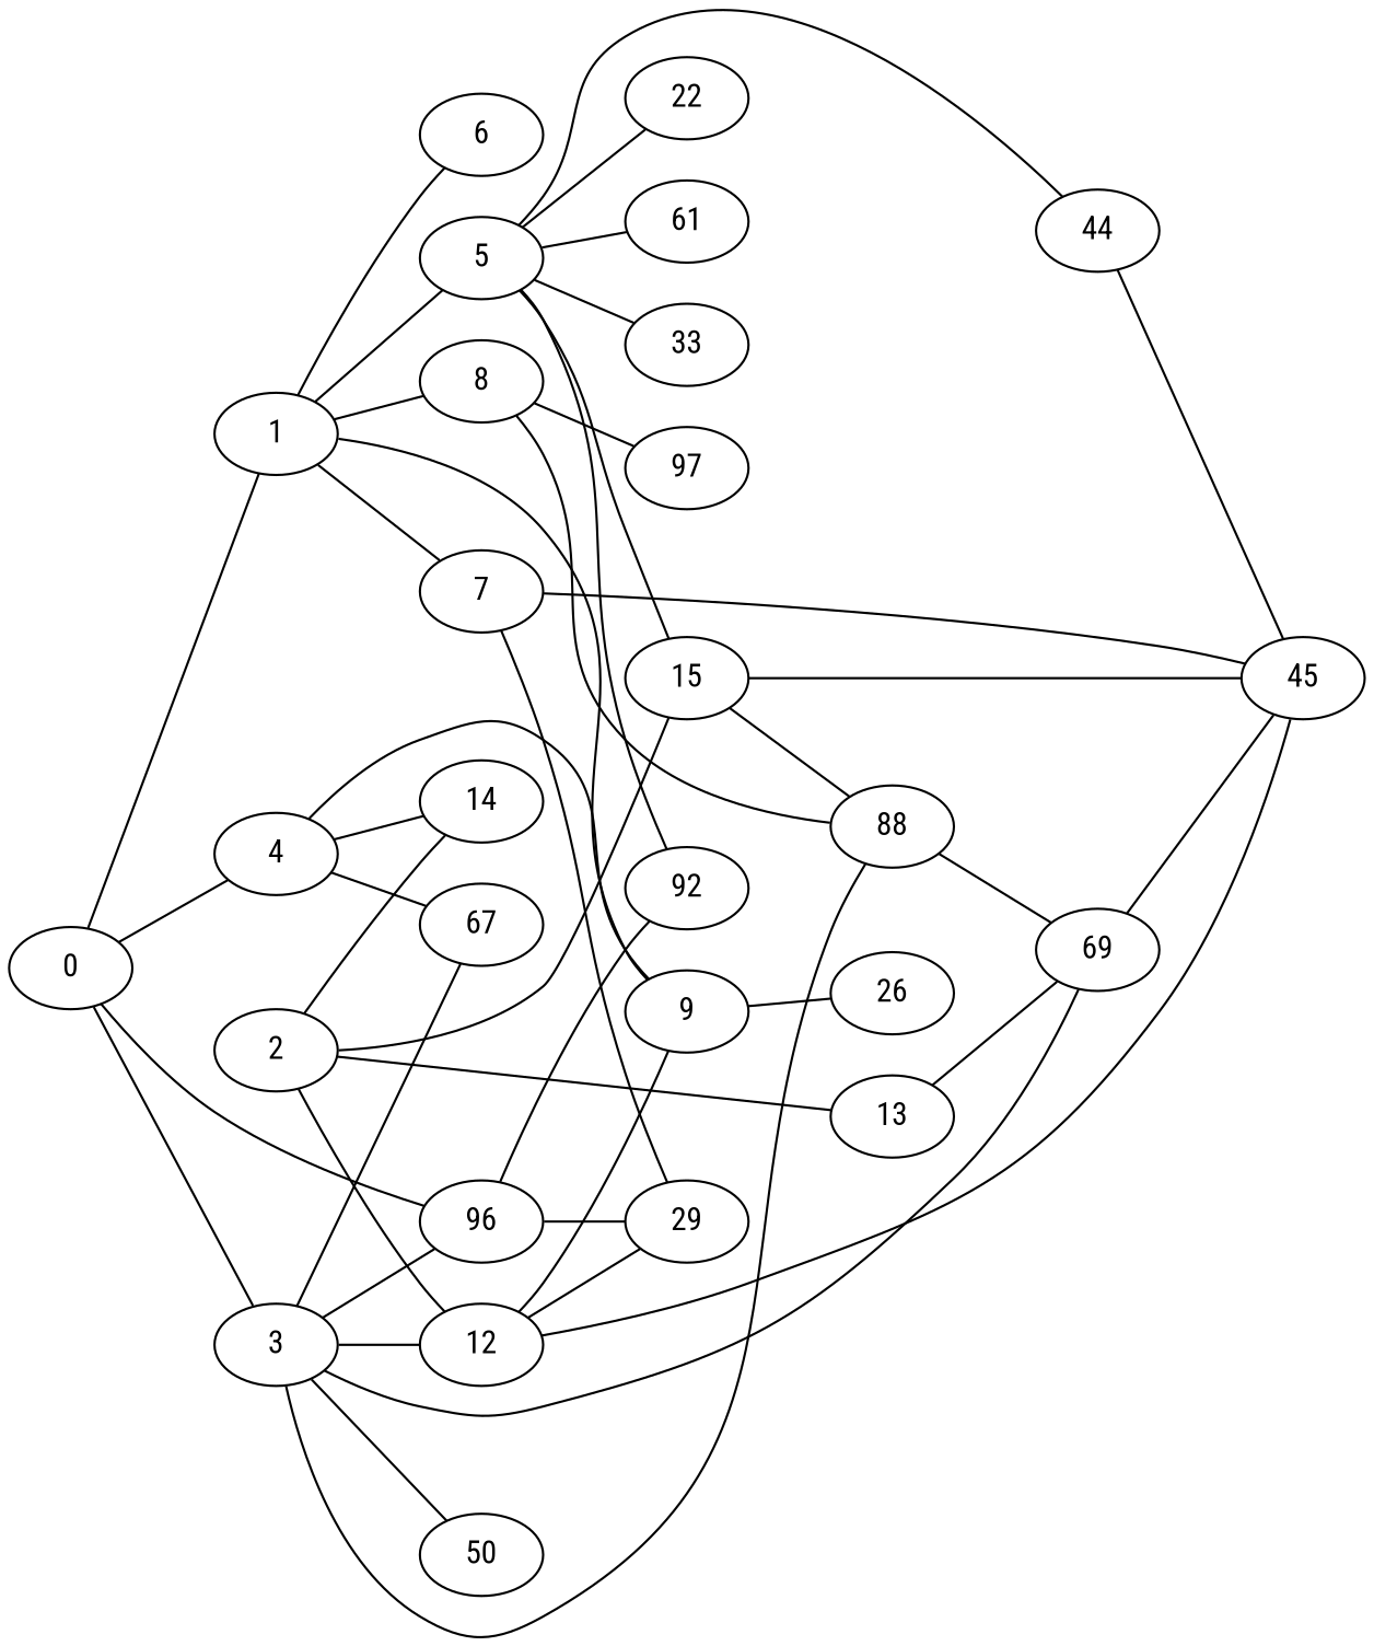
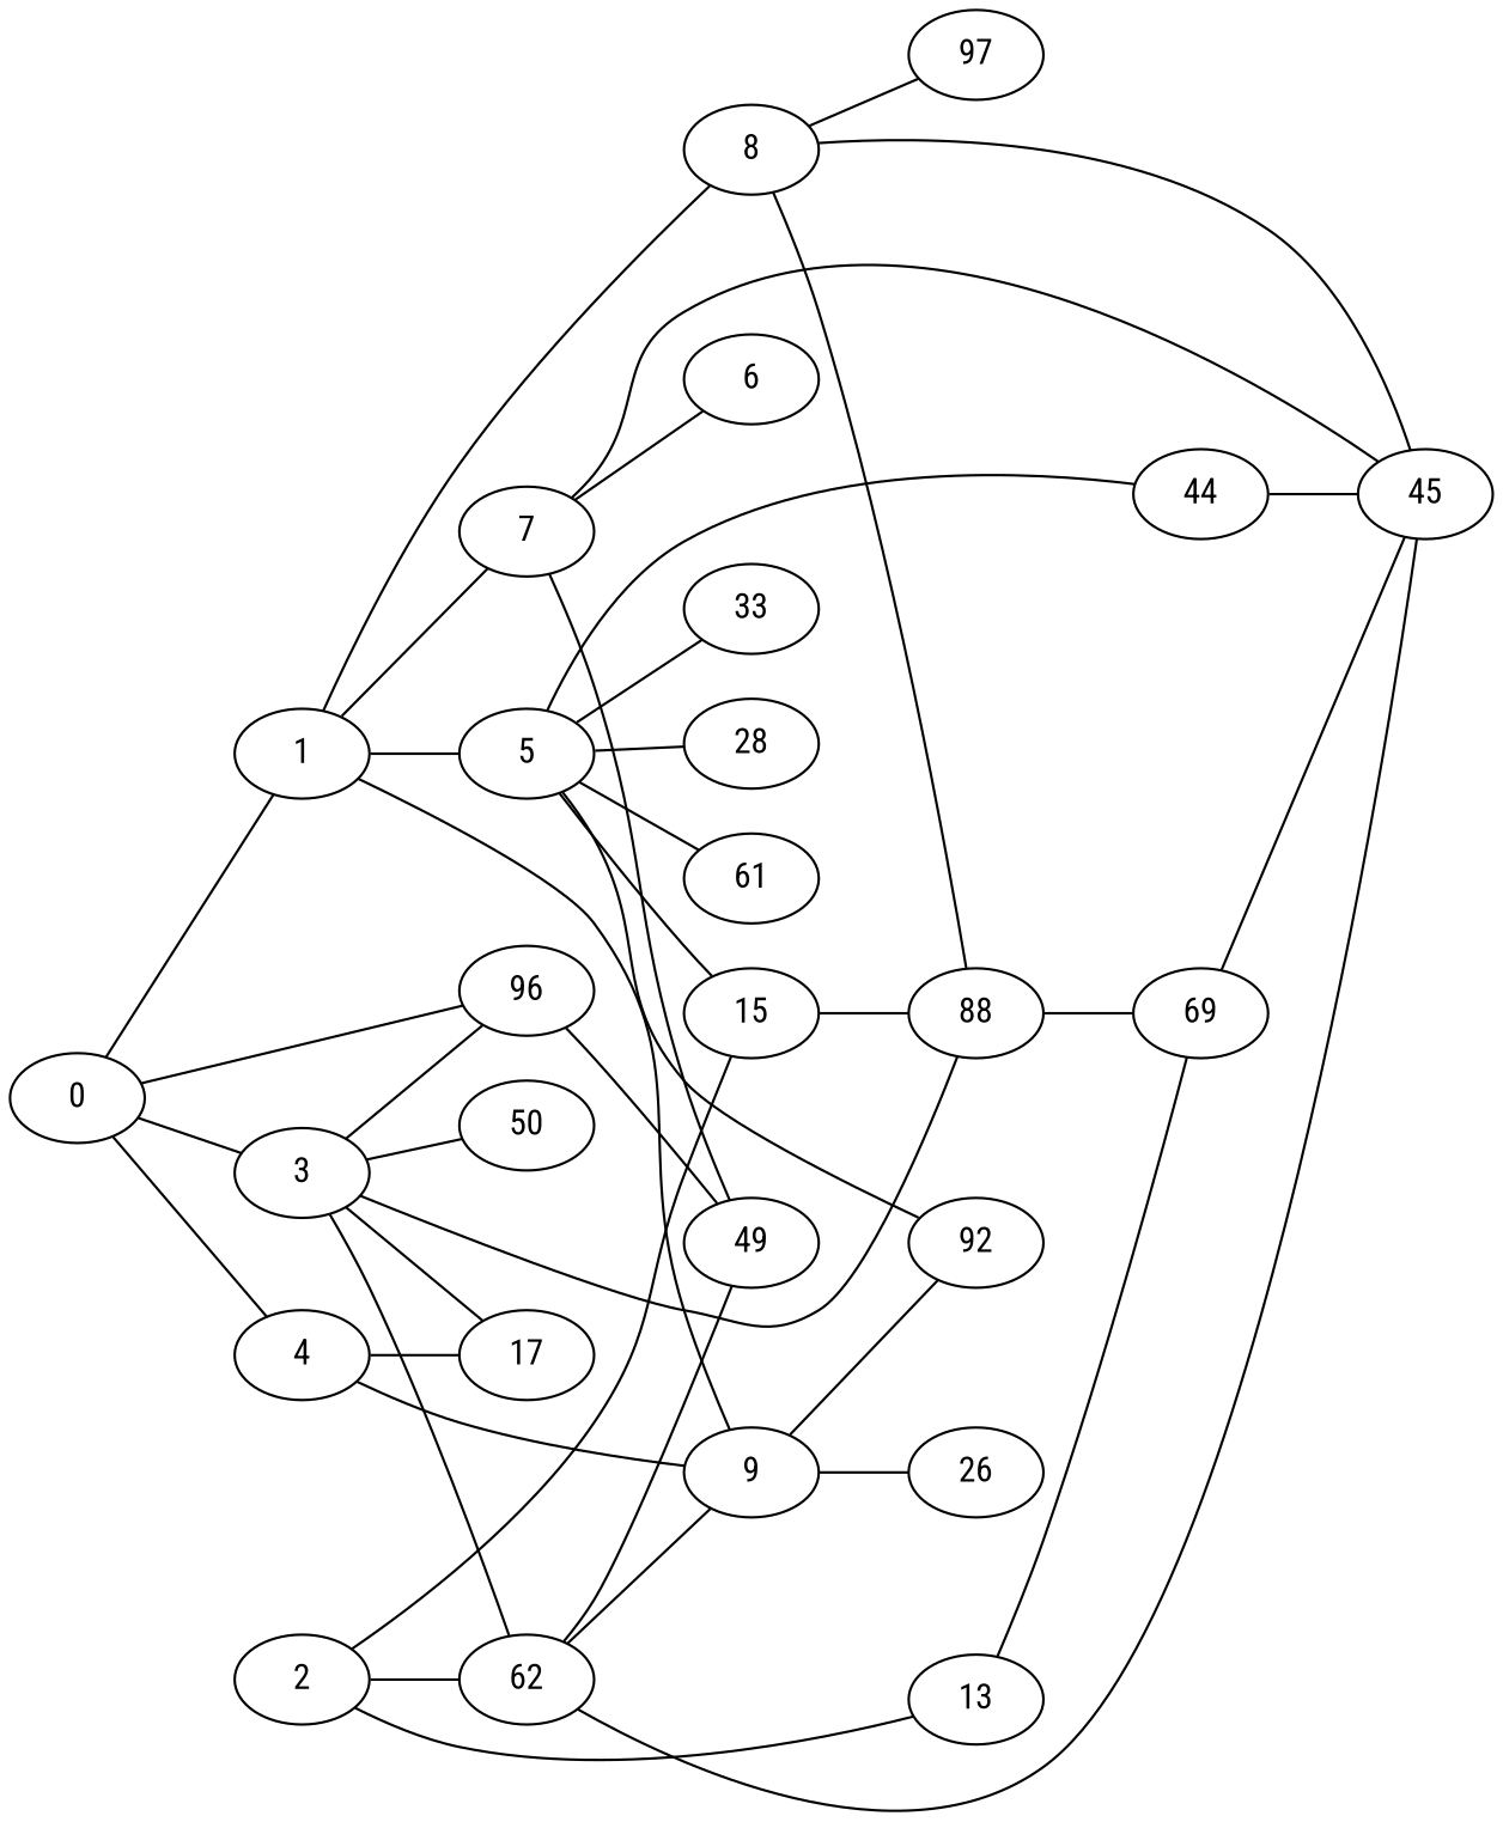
  graph {
    fontname="Roboto Condensed"
    rankdir=LR
    node [fontname="Roboto Condensed"]
    edge [fontname="Roboto Condensed"]
    0
    1
    3
    4
    n5 [label=96]
    5
    6
    7
    8
    9
    2
-   12
+   12 [label=62]
    13
-   14
    15
-   17 [label=67]
+   17
    n17 [label=88]
    n18 [label=69]
    n19 [label=50]
-   29
+   29 [label=49]
    n21 [label=44]
    n22 [label=61]
    n23 [label=92]
    n24 [label=33]
-   28 [label=22]
+   28
    n26 [label=45]
    n27 [label=97]
    26
    0 -- 1
    0 -- 3
    0 -- 4
    0 -- n5
    1 -- 5
-   1 -- 6
+   7 -- 6
    1 -- 7
    1 -- 8
    1 -- 9
    3 -- n5
    3 -- 12
    3 -- 17
    3 -- n17
-   3 -- n18
    3 -- n19
    4 -- 9
-   4 -- 14
    4 -- 17
    n5 -- 29
    5 -- 15
    5 -- n21
    5 -- n22
    5 -- n23
    5 -- n24
    5 -- 28
    7 -- 29
    7 -- n26
    8 -- n17
    8 -- n27
-   n5 -- n23
+   9 -- n23
    9 -- 26
    2 -- 12
    2 -- 13
-   2 -- 14
    2 -- 15
    12 -- 9
    12 -- 29
    12 -- n26
    13 -- n18
    15 -- n17
-   15 -- n26
+   8 -- n26
    n17 -- n18
    n18 -- n26
    n21 -- n26
  }
